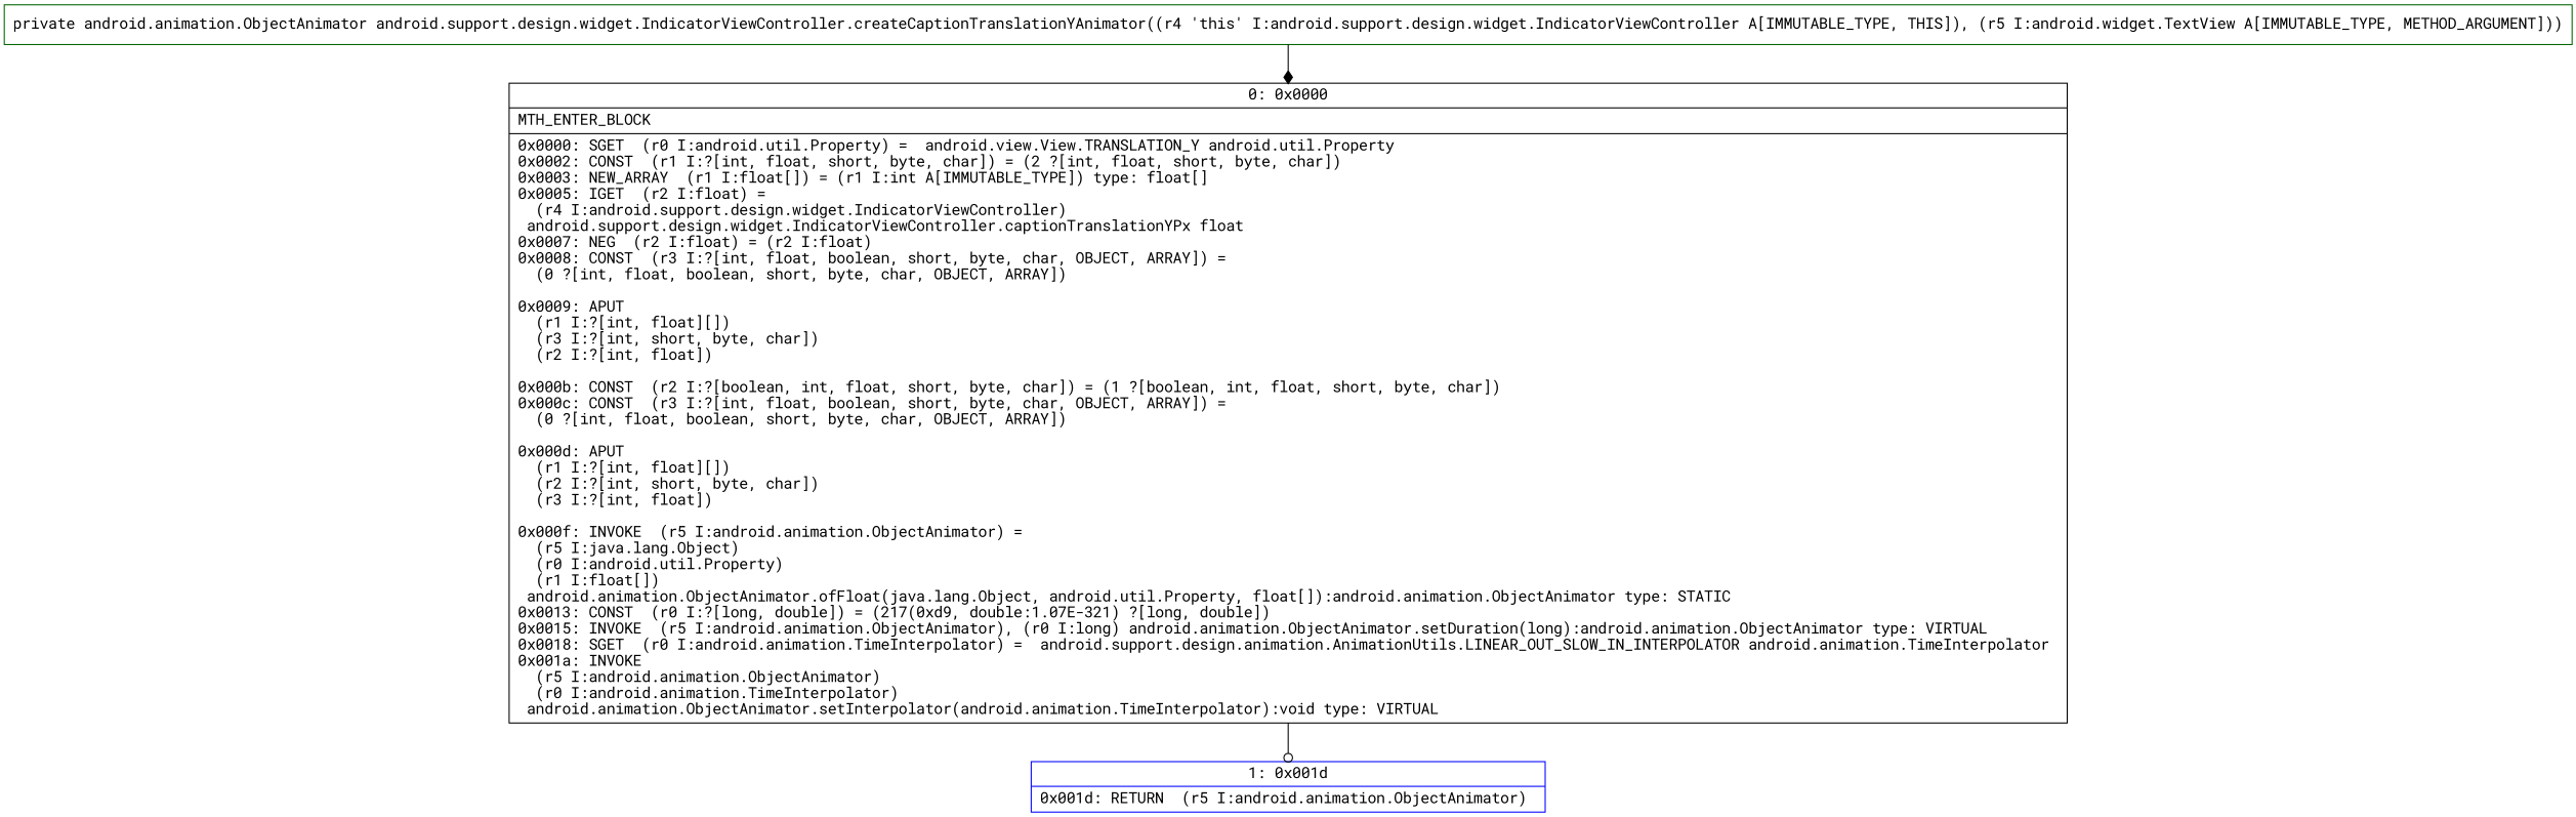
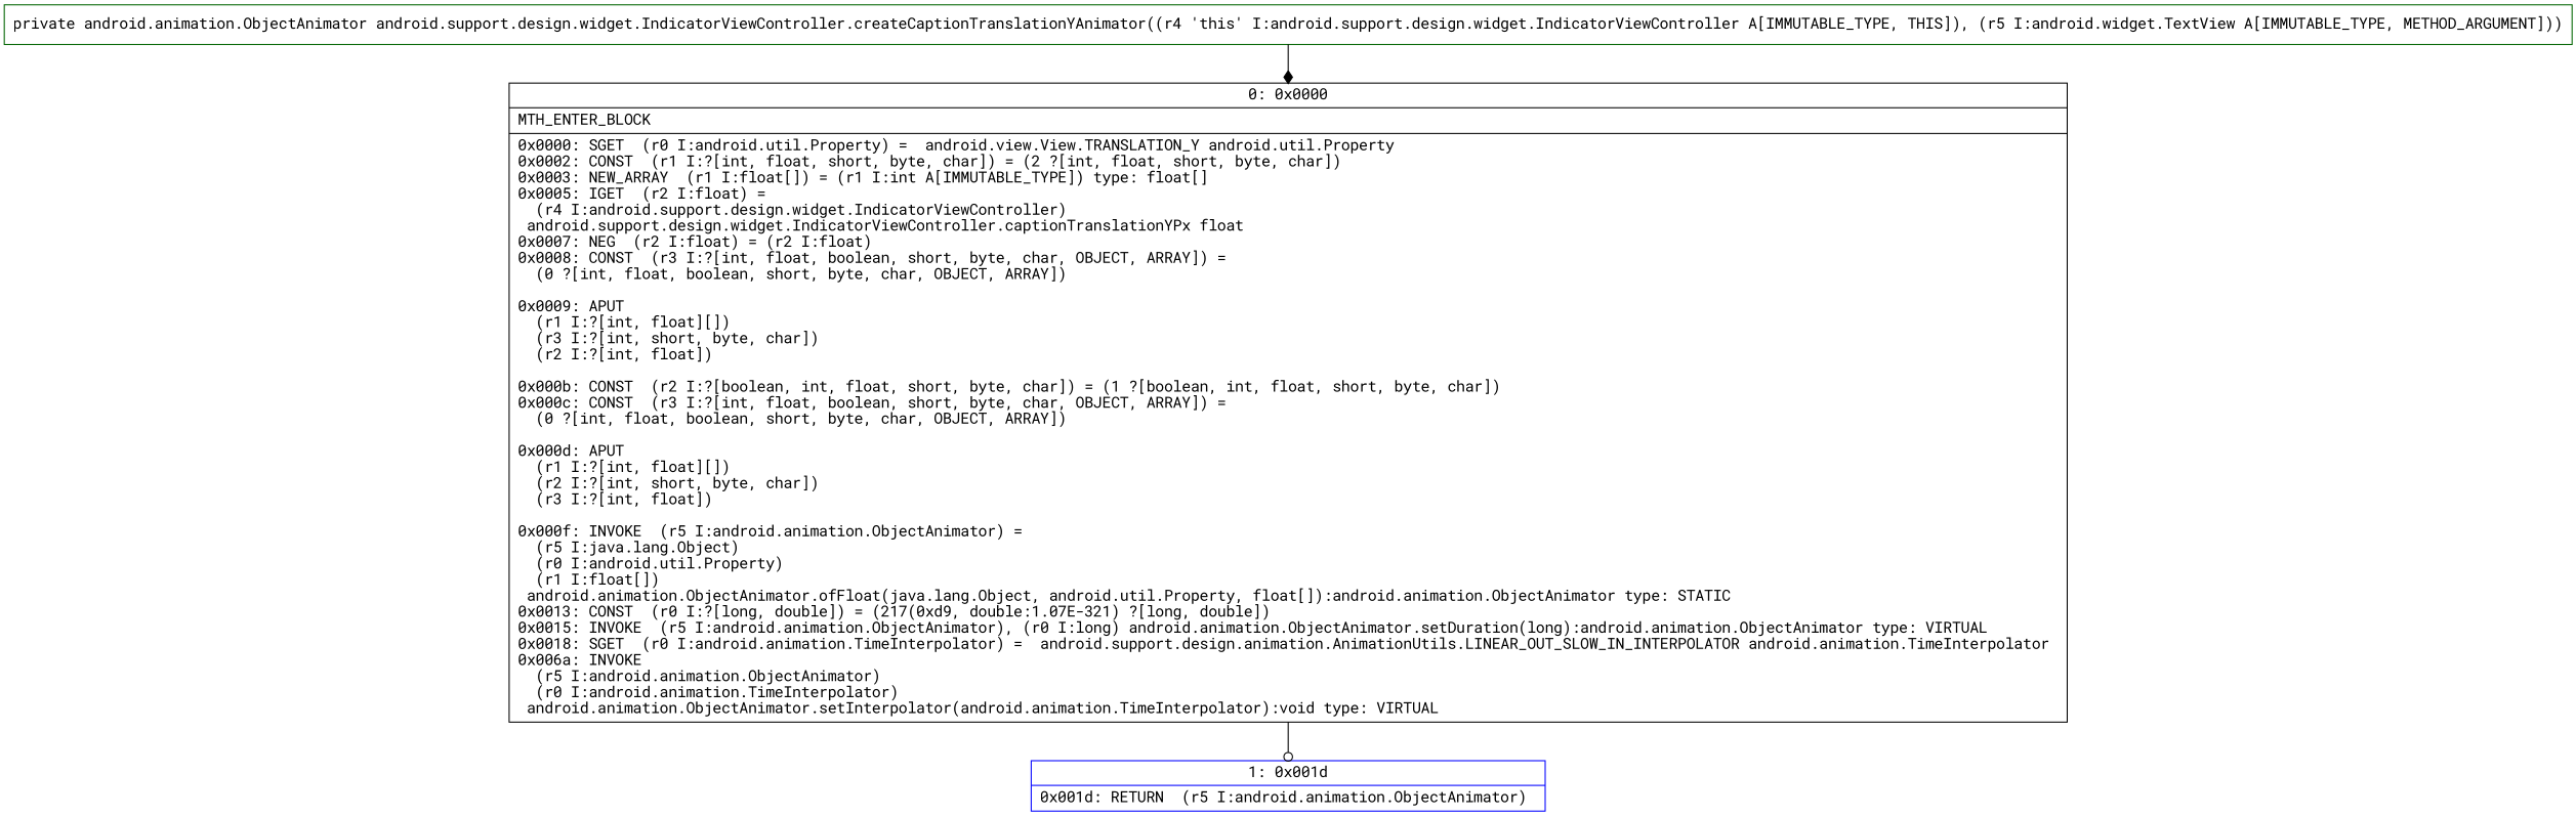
  digraph {
    fontname="Roboto Mono"
    node [shape=record fontname="Roboto Mono"]
    edge [fontname="Roboto Mono"]
-   n1 [label="{0\:\ 0x0000|MTH_ENTER_BLOCK\l|0x0000: SGET  (r0 I:android.util.Property) =  android.view.View.TRANSLATION_Y android.util.Property \l0x0002: CONST  (r1 I:?[int, float, short, byte, char]) = (2 ?[int, float, short, byte, char]) \l0x0003: NEW_ARRAY  (r1 I:float[]) = (r1 I:int A[IMMUTABLE_TYPE]) type: float[] \l0x0005: IGET  (r2 I:float) = \l  (r4 I:android.support.design.widget.IndicatorViewController)\l android.support.design.widget.IndicatorViewController.captionTranslationYPx float \l0x0007: NEG  (r2 I:float) = (r2 I:float) \l0x0008: CONST  (r3 I:?[int, float, boolean, short, byte, char, OBJECT, ARRAY]) = \l  (0 ?[int, float, boolean, short, byte, char, OBJECT, ARRAY])\l \l0x0009: APUT  \l  (r1 I:?[int, float][])\l  (r3 I:?[int, short, byte, char])\l  (r2 I:?[int, float])\l \l0x000b: CONST  (r2 I:?[boolean, int, float, short, byte, char]) = (1 ?[boolean, int, float, short, byte, char]) \l0x000c: CONST  (r3 I:?[int, float, boolean, short, byte, char, OBJECT, ARRAY]) = \l  (0 ?[int, float, boolean, short, byte, char, OBJECT, ARRAY])\l \l0x000d: APUT  \l  (r1 I:?[int, float][])\l  (r2 I:?[int, short, byte, char])\l  (r3 I:?[int, float])\l \l0x000f: INVOKE  (r5 I:android.animation.ObjectAnimator) = \l  (r5 I:java.lang.Object)\l  (r0 I:android.util.Property)\l  (r1 I:float[])\l android.animation.ObjectAnimator.ofFloat(java.lang.Object, android.util.Property, float[]):android.animation.ObjectAnimator type: STATIC \l0x0013: CONST  (r0 I:?[long, double]) = (217(0xd9, double:1.07E\-321) ?[long, double]) \l0x0015: INVOKE  (r5 I:android.animation.ObjectAnimator), (r0 I:long) android.animation.ObjectAnimator.setDuration(long):android.animation.ObjectAnimator type: VIRTUAL \l0x0018: SGET  (r0 I:android.animation.TimeInterpolator) =  android.support.design.animation.AnimationUtils.LINEAR_OUT_SLOW_IN_INTERPOLATOR android.animation.TimeInterpolator \l0x001a: INVOKE  \l  (r5 I:android.animation.ObjectAnimator)\l  (r0 I:android.animation.TimeInterpolator)\l android.animation.ObjectAnimator.setInterpolator(android.animation.TimeInterpolator):void type: VIRTUAL \l}" color=black]
+   n1 [label="{0\:\ 0x0000|MTH_ENTER_BLOCK\l|0x0000: SGET  (r0 I:android.util.Property) =  android.view.View.TRANSLATION_Y android.util.Property \l0x0002: CONST  (r1 I:?[int, float, short, byte, char]) = (2 ?[int, float, short, byte, char]) \l0x0003: NEW_ARRAY  (r1 I:float[]) = (r1 I:int A[IMMUTABLE_TYPE]) type: float[] \l0x0005: IGET  (r2 I:float) = \l  (r4 I:android.support.design.widget.IndicatorViewController)\l android.support.design.widget.IndicatorViewController.captionTranslationYPx float \l0x0007: NEG  (r2 I:float) = (r2 I:float) \l0x0008: CONST  (r3 I:?[int, float, boolean, short, byte, char, OBJECT, ARRAY]) = \l  (0 ?[int, float, boolean, short, byte, char, OBJECT, ARRAY])\l \l0x0009: APUT  \l  (r1 I:?[int, float][])\l  (r3 I:?[int, short, byte, char])\l  (r2 I:?[int, float])\l \l0x000b: CONST  (r2 I:?[boolean, int, float, short, byte, char]) = (1 ?[boolean, int, float, short, byte, char]) \l0x000c: CONST  (r3 I:?[int, float, boolean, short, byte, char, OBJECT, ARRAY]) = \l  (0 ?[int, float, boolean, short, byte, char, OBJECT, ARRAY])\l \l0x000d: APUT  \l  (r1 I:?[int, float][])\l  (r2 I:?[int, short, byte, char])\l  (r3 I:?[int, float])\l \l0x000f: INVOKE  (r5 I:android.animation.ObjectAnimator) = \l  (r5 I:java.lang.Object)\l  (r0 I:android.util.Property)\l  (r1 I:float[])\l android.animation.ObjectAnimator.ofFloat(java.lang.Object, android.util.Property, float[]):android.animation.ObjectAnimator type: STATIC \l0x0013: CONST  (r0 I:?[long, double]) = (217(0xd9, double:1.07E\-321) ?[long, double]) \l0x0015: INVOKE  (r5 I:android.animation.ObjectAnimator), (r0 I:long) android.animation.ObjectAnimator.setDuration(long):android.animation.ObjectAnimator type: VIRTUAL \l0x0018: SGET  (r0 I:android.animation.TimeInterpolator) =  android.support.design.animation.AnimationUtils.LINEAR_OUT_SLOW_IN_INTERPOLATOR android.animation.TimeInterpolator \l0x006a: INVOKE  \l  (r5 I:android.animation.ObjectAnimator)\l  (r0 I:android.animation.TimeInterpolator)\l android.animation.ObjectAnimator.setInterpolator(android.animation.TimeInterpolator):void type: VIRTUAL \l}" color=black]
    n2 [label="{1\:\ 0x001d|0x001d: RETURN  (r5 I:android.animation.ObjectAnimator) \l}" color=blue]
    n3 [label="{private android.animation.ObjectAnimator android.support.design.widget.IndicatorViewController.createCaptionTranslationYAnimator((r4 'this' I:android.support.design.widget.IndicatorViewController A[IMMUTABLE_TYPE, THIS]), (r5 I:android.widget.TextView A[IMMUTABLE_TYPE, METHOD_ARGUMENT])) }" color=darkgreen]
    n1 -> n2 [arrowhead=odot]
    n3 -> n1 [arrowhead=diamond]
  }
